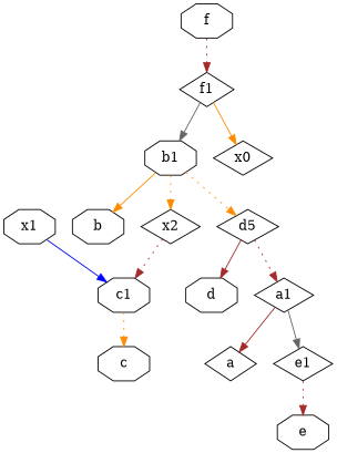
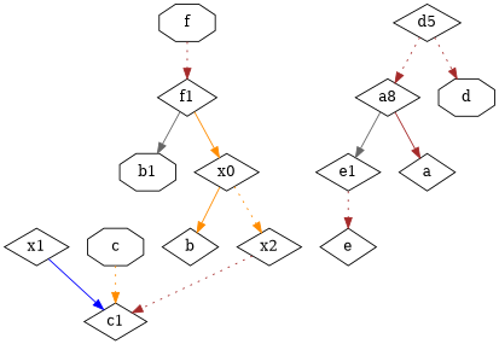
  digraph {
    node [shape=diamond]
    edge [color=brown style=dotted]
    b1 [shape=octagon]
    n2 [label=d5]
-   b [shape=octagon]
+   b
    f1
    x0
    x2
    f [shape=octagon]
-   a1
+   a1 [label=a8]
    d [shape=octagon]
-   c1 [shape=octagon]
+   c1
    e1
-   e [shape=octagon]
-   x1 [shape=octagon]
+   e
+   x1
    a
    c [shape=octagon]
-   b1 -> n2 [color=darkorange]
-   b1 -> b [color=darkorange style=solid]
+   x0 -> b [color=darkorange style=solid]
    n2 -> a1
-   n2 -> d [style=solid]
+   n2 -> d
    f1 -> b1 [color=gray40 style=solid]
    f1 -> x0 [color=darkorange style=solid]
-   b1 -> x2 [color=darkorange]
+   x0 -> x2 [color=darkorange]
    x2 -> c1
    f -> f1
    a1 -> e1 [color=gray40 style=solid]
    a1 -> a [style=solid]
-   c1 -> c [color=darkorange]
+   c -> c1 [color=darkorange]
    e1 -> e
    x1 -> c1 [color=blue style=solid]
  }
